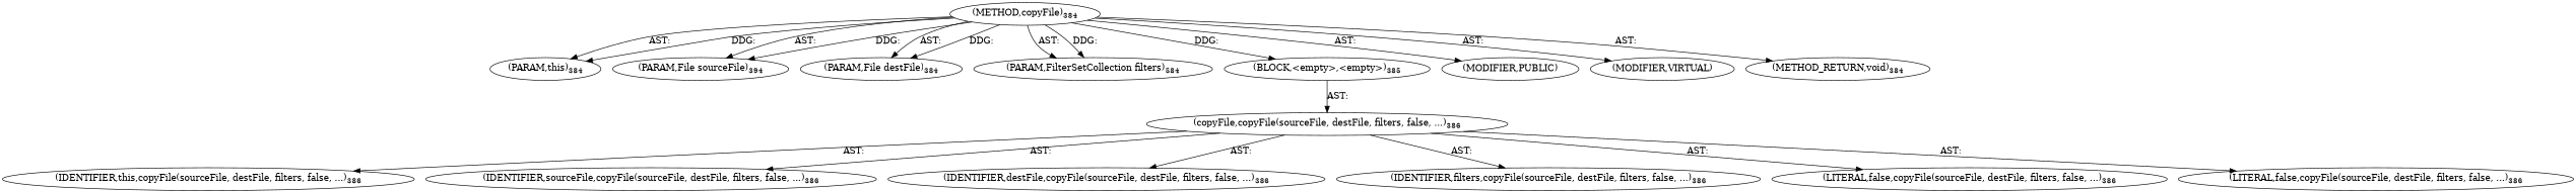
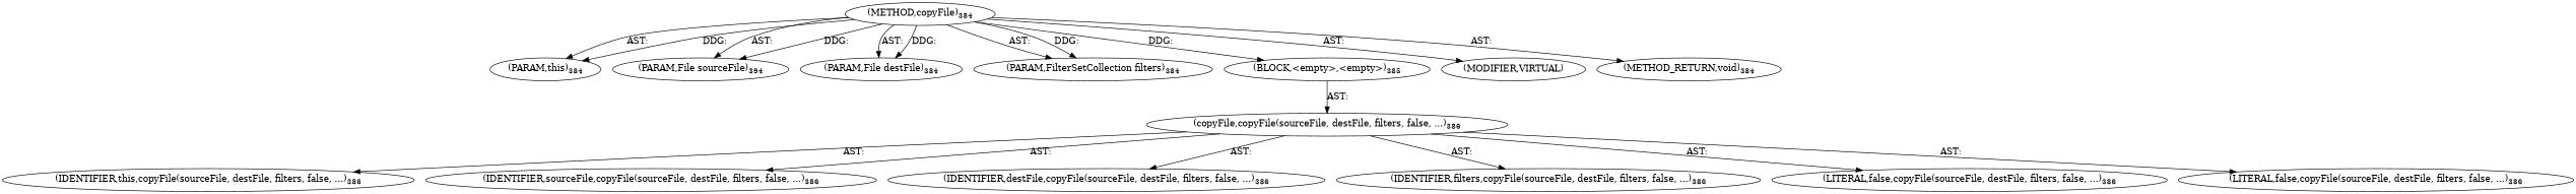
  digraph {
    n1 [label=<(METHOD,copyFile)<SUB>384</SUB>>]
    n2 [label=<(PARAM,this)<SUB>384</SUB>>]
    n3 [label=<(PARAM,File sourceFile)<SUB>394</SUB>>]
    n4 [label=<(PARAM,File destFile)<SUB>384</SUB>>]
-   n5 [label=<(PARAM,FilterSetCollection filters)<SUB>584</SUB>>]
+   n5 [label=<(PARAM,FilterSetCollection filters)<SUB>384</SUB>>]
    n6 [label=<(BLOCK,&lt;empty&gt;,&lt;empty&gt;)<SUB>385</SUB>>]
-   n7 [label=<(MODIFIER,PUBLIC)>]
    n8 [label=<(MODIFIER,VIRTUAL)>]
    n9 [label=<(METHOD_RETURN,void)<SUB>384</SUB>>]
    n10 [label=<(copyFile,copyFile(sourceFile, destFile, filters, false, ...)<SUB>386</SUB>>]
    n11 [label=<(IDENTIFIER,this,copyFile(sourceFile, destFile, filters, false, ...)<SUB>386</SUB>>]
    n12 [label=<(IDENTIFIER,sourceFile,copyFile(sourceFile, destFile, filters, false, ...)<SUB>386</SUB>>]
    n13 [label=<(IDENTIFIER,destFile,copyFile(sourceFile, destFile, filters, false, ...)<SUB>386</SUB>>]
    n14 [label=<(IDENTIFIER,filters,copyFile(sourceFile, destFile, filters, false, ...)<SUB>386</SUB>>]
    n15 [label=<(LITERAL,false,copyFile(sourceFile, destFile, filters, false, ...)<SUB>386</SUB>>]
    n16 [label=<(LITERAL,false,copyFile(sourceFile, destFile, filters, false, ...)<SUB>386</SUB>>]
    n1 -> n2 [label="AST: "]
    n1 -> n2 [label="DDG: "]
    n1 -> n3 [label="AST: "]
    n1 -> n3 [label="DDG: "]
    n1 -> n4 [label="AST: "]
    n1 -> n4 [label="DDG: "]
    n1 -> n5 [label="AST: "]
    n1 -> n5 [label="DDG: "]
    n1 -> n6 [label="DDG: "]
-   n1 -> n7 [label="AST: "]
    n1 -> n8 [label="AST: "]
    n1 -> n9 [label="AST: "]
    n6 -> n10 [label="AST: "]
    n10 -> n11 [label="AST: "]
    n10 -> n12 [label="AST: "]
    n10 -> n13 [label="AST: "]
    n10 -> n14 [label="AST: "]
    n10 -> n15 [label="AST: "]
    n10 -> n16 [label="AST: "]
  }
